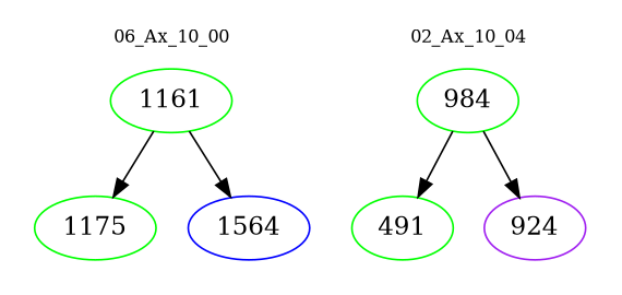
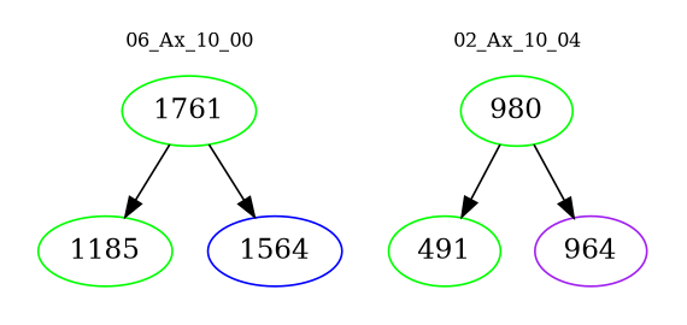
  digraph {
    node [color=green]
    edge [color=black]
-   n1 [label=1161]
-   n2 [label=1175]
+   n1 [label=1761]
+   n2 [label=1185]
    n3 [color=blue label=1564]
-   n4 [label=984]
+   n4 [label=980]
    n5 [label=491]
-   n6 [color=purple label=924]
+   n6 [color=purple label=964]
    subgraph cluster_1 {
      color=white
      fontsize=10
      label="06_Ax_10_00"
      n1
      n2
      n3
    }
    subgraph cluster_2 {
      color=white
      fontsize=10
      label="02_Ax_10_04"
      n4
      n5
      n6
    }
    n1 -> n2
    n1 -> n3
    n4 -> n5
    n4 -> n6
  }
